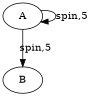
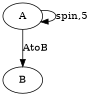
  digraph {
    n1 [label=A]
    n2 [label=B]
    n1 -> n1 [label="spin,5"]
-   n1 -> n2 [label="spin,5"]
+   n1 -> n2 [label=AtoB]
  }
